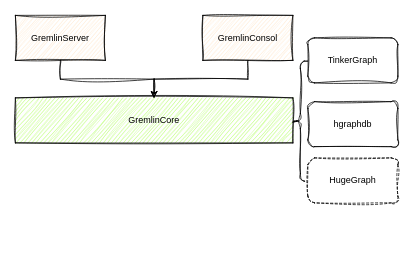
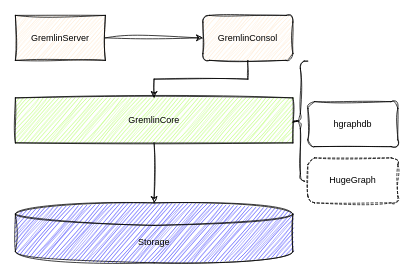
  <mxCell id="0" />
  <mxCell id="1" parent="0" />
- <mxCell id="2" value="" style="edgeStyle=orthogonalEdgeStyle;rounded=0;orthogonalLoop=1;jettySize=auto;html=1;sketch=1;curveFitting=1;jiggle=2;" parent="1" source="3" target="7" edge="1"><mxGeometry relative="1" as="geometry" /></mxCell>
+ <mxCell id="2" value="" style="edgeStyle=orthogonalEdgeStyle;rounded=0;orthogonalLoop=1;jettySize=auto;html=1;sketch=1;curveFitting=1;jiggle=2;" parent="1" source="3" target="5" edge="1"><mxGeometry relative="1" as="geometry" /></mxCell>
  <mxCell id="3" value="GremlinServer" style="rounded=0;whiteSpace=wrap;html=1;sketch=1;curveFitting=1;jiggle=2;fillColor=#FFE6CC;" parent="1" vertex="1"><mxGeometry x="20" y="20" width="120" height="60" as="geometry" /></mxCell>
  <mxCell id="4" value="" style="edgeStyle=orthogonalEdgeStyle;rounded=0;orthogonalLoop=1;jettySize=auto;html=1;sketch=1;curveFitting=1;jiggle=2;" parent="1" source="5" target="7" edge="1"><mxGeometry relative="1" as="geometry" /></mxCell>
- <mxCell id="5" value="GremlinConsol" style="rounded=0;whiteSpace=wrap;html=1;sketch=1;curveFitting=1;jiggle=2;fillColor=#FFE6CC;" parent="1" vertex="1"><mxGeometry x="270" y="20" width="120" height="60" as="geometry" /></mxCell>
+ <mxCell id="5" value="GremlinConsol" style="whiteSpace=wrap;html=1;sketch=1;curveFitting=1;jiggle=2;fillColor=#FFE6CC;rounded=1;" parent="1" vertex="1"><mxGeometry x="270" y="20" width="120" height="60" as="geometry" /></mxCell>
+ <mxCell id="6" value="" style="edgeStyle=orthogonalEdgeStyle;rounded=0;orthogonalLoop=1;jettySize=auto;html=1;sketch=1;curveFitting=1;jiggle=2;" parent="1" source="7" target="8" edge="1"><mxGeometry relative="1" as="geometry" /></mxCell>
  <mxCell id="7" value="GremlinCore" style="rounded=0;whiteSpace=wrap;html=1;sketch=1;curveFitting=1;jiggle=2;fillColor=#B3FF66;" parent="1" vertex="1"><mxGeometry x="20" y="130" width="370" height="60" as="geometry" /></mxCell>
+ <mxCell id="8" value="Storage" style="shape=cylinder3;whiteSpace=wrap;html=1;boundedLbl=1;backgroundOutline=1;size=15;sketch=1;curveFitting=1;jiggle=2;fillColor=#3333FF;" parent="1" vertex="1"><mxGeometry x="20" y="270" width="370" height="80" as="geometry" /></mxCell>
  <mxCell id="9" value="" style="shape=curlyBracket;whiteSpace=wrap;html=1;rounded=1;labelPosition=left;verticalLabelPosition=middle;align=right;verticalAlign=middle;sketch=1;curveFitting=1;jiggle=2;" parent="1" vertex="1"><mxGeometry x="390" y="81" width="20" height="160" as="geometry" /></mxCell>
- <mxCell id="10" value="TinkerGraph" style="rounded=1;whiteSpace=wrap;html=1;sketch=1;curveFitting=1;jiggle=2;" parent="1" vertex="1"><mxGeometry x="410" y="50" width="120" height="60" as="geometry" /></mxCell>
  <mxCell id="11" value="hgraphdb" style="rounded=1;whiteSpace=wrap;html=1;sketch=1;curveFitting=1;jiggle=2;" parent="1" vertex="1"><mxGeometry x="410" y="135" width="120" height="60" as="geometry" /></mxCell>
  <mxCell id="12" value="HugeGraph" style="rounded=1;whiteSpace=wrap;html=1;sketch=1;curveFitting=1;jiggle=2;dashed=1;" parent="1" vertex="1"><mxGeometry x="410" y="210" width="120" height="60" as="geometry" /></mxCell>
